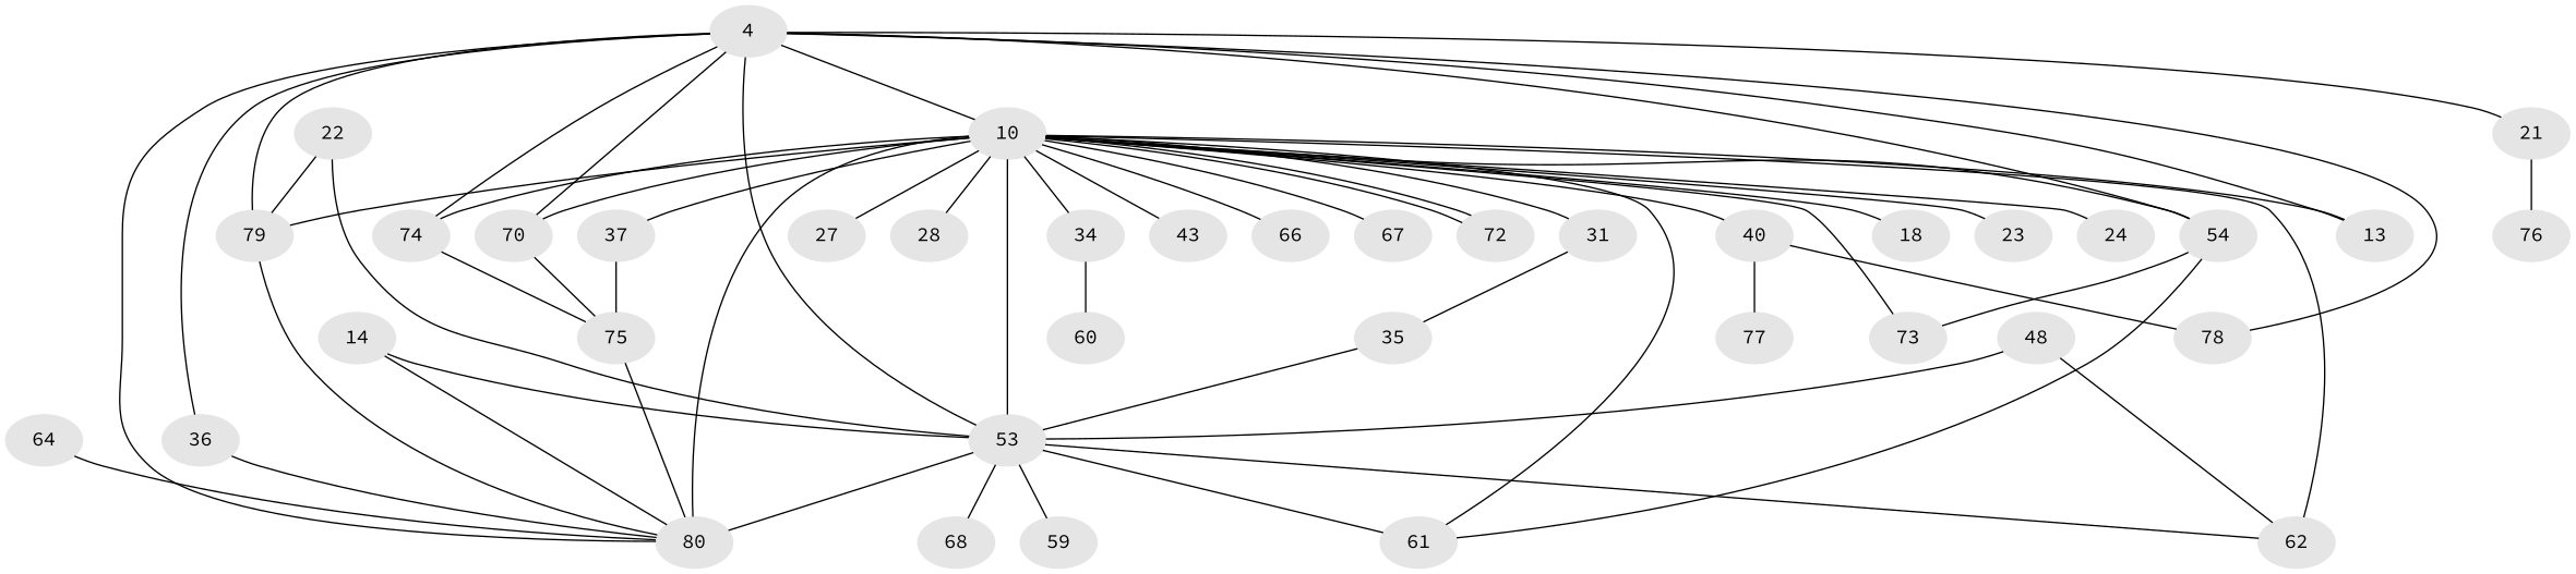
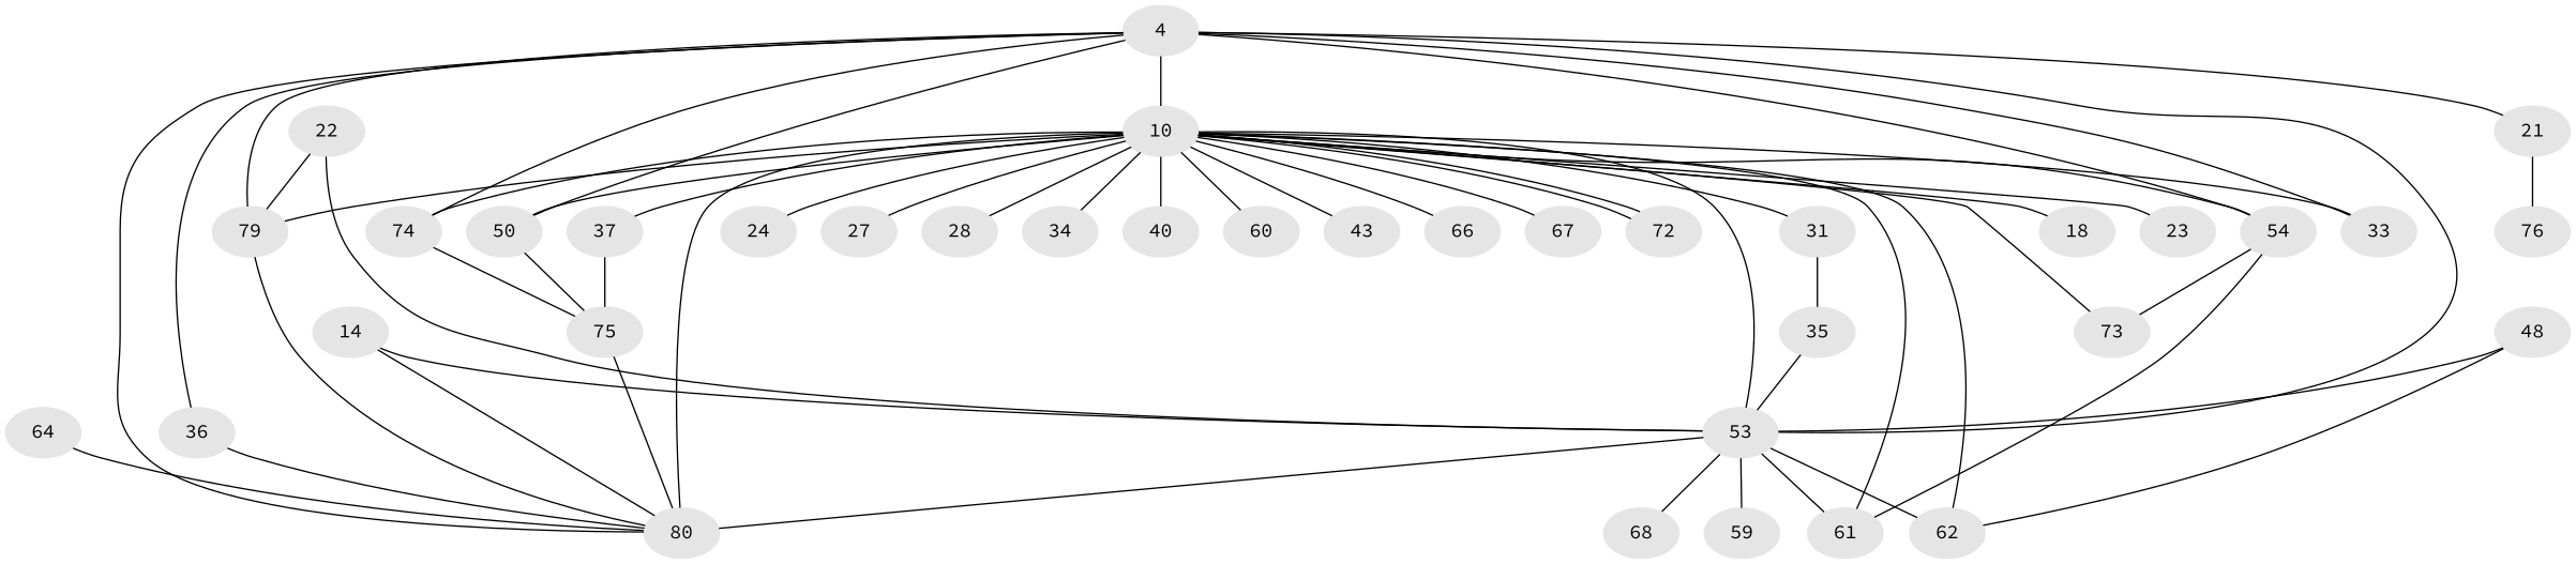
  graph {
    fontname="Source Code Pro"
    node [color=gray90 fontname="Source Code Pro" style=filled]
    edge [fontname="Source Code Pro"]
    4 [super="+1"]
    10 [super="+6+5"]
-   13
+   13 [label=33]
    n4 [label=21]
    36
    53 [super="+39"]
    54 [super="+20+50"]
-   70 [super="+17+55"]
+   70 [super="+17+55" label=50]
    74 [super="+71"]
-   78
    79 [super="+45+11+34+51"]
    80 [super="+21+47+41+38+44+8"]
    18
    23
    24
    27
    28
    31
    n19 [label=34]
    37
    40 [super="+12+19"]
    60
    61 [super="+43"]
    62 [super="+56+58+46"]
    n25 [label=43]
    66
    67 [super="+65"]
    72
    73
    76
    59
    68
    75 [super="+69"]
    35
-   77
    14
    22
    48
    64
    4 -- 10 [weight=8]
    4 -- 13
    4 -- n4 [weight=2]
    4 -- 36
    4 -- 53 [weight=4]
    4 -- 54 [weight=3]
    4 -- 70 [weight=2]
    4 -- 74 [weight=2]
-   4 -- 78
    4 -- 79 [weight=4]
    4 -- 80 [weight=7]
    10 -- 13
    10 -- 53 [weight=10]
    10 -- 54
    10 -- 70 [weight=3]
    10 -- 74 [weight=2]
    10 -- 79 [weight=3]
    10 -- 80 [weight=11]
    10 -- 18 [weight=2]
    10 -- 23 [weight=2]
    10 -- 24 [weight=2]
    10 -- 27 [weight=2]
    10 -- 28 [weight=2]
    10 -- 31 [weight=2]
    10 -- n19
    10 -- 37 [weight=2]
    10 -- 40 [weight=4]
-   n19 -- 60 [weight=2]
+   10 -- 60 [weight=2]
    10 -- 61
    10 -- 62 [weight=5]
    10 -- n25 [weight=2]
    10 -- 66
    10 -- 67 [weight=3]
    10 -- 72
    10 -- 72
    10 -- 73
    n4 -- 76
    36 -- 80
    53 -- 80 [weight=5]
    53 -- 61 [weight=2]
    53 -- 62
    53 -- 59
    53 -- 68
    54 -- 61
    54 -- 73
    70 -- 75
    74 -- 75
    79 -- 80
    31 -- 35
    37 -- 75
-   40 -- 78
-   40 -- 77
    75 -- 80 [weight=2]
    35 -- 53
    14 -- 53
    14 -- 80
    22 -- 53
    22 -- 79
    48 -- 53
    48 -- 62
    64 -- 80 [weight=2]
  }
